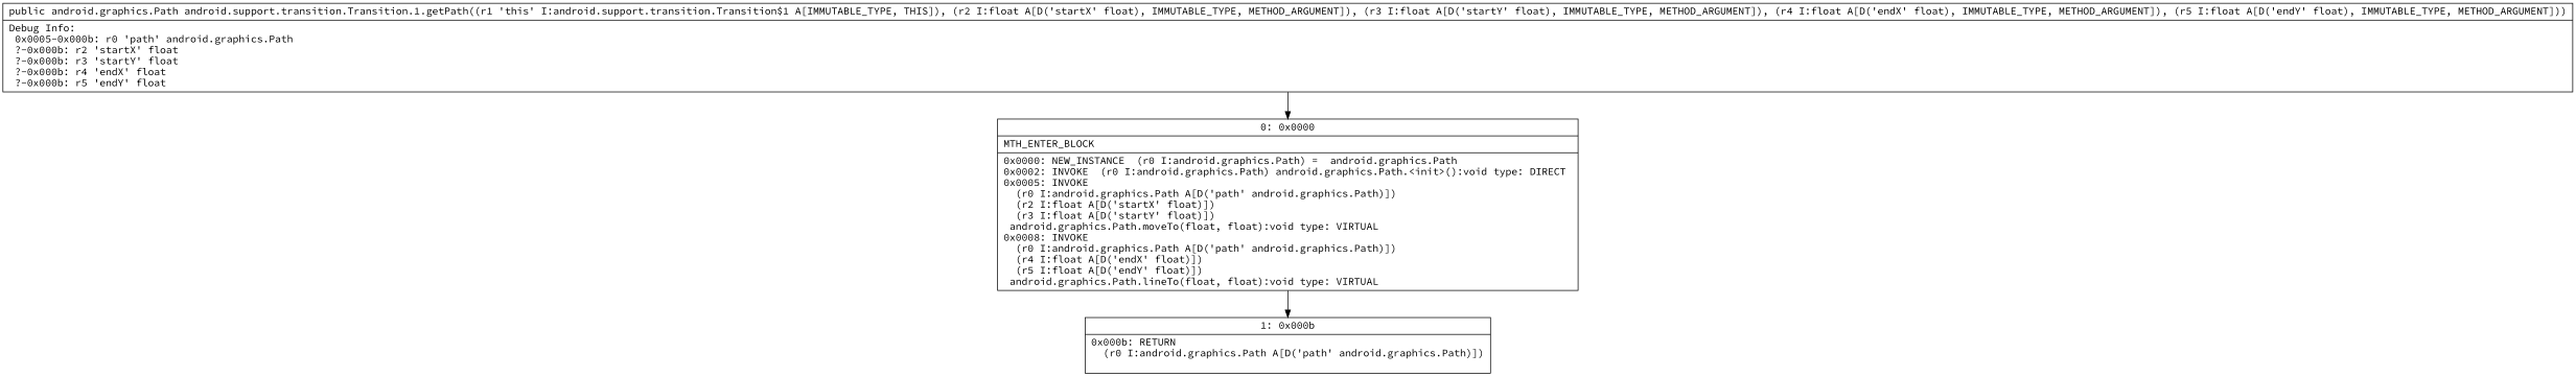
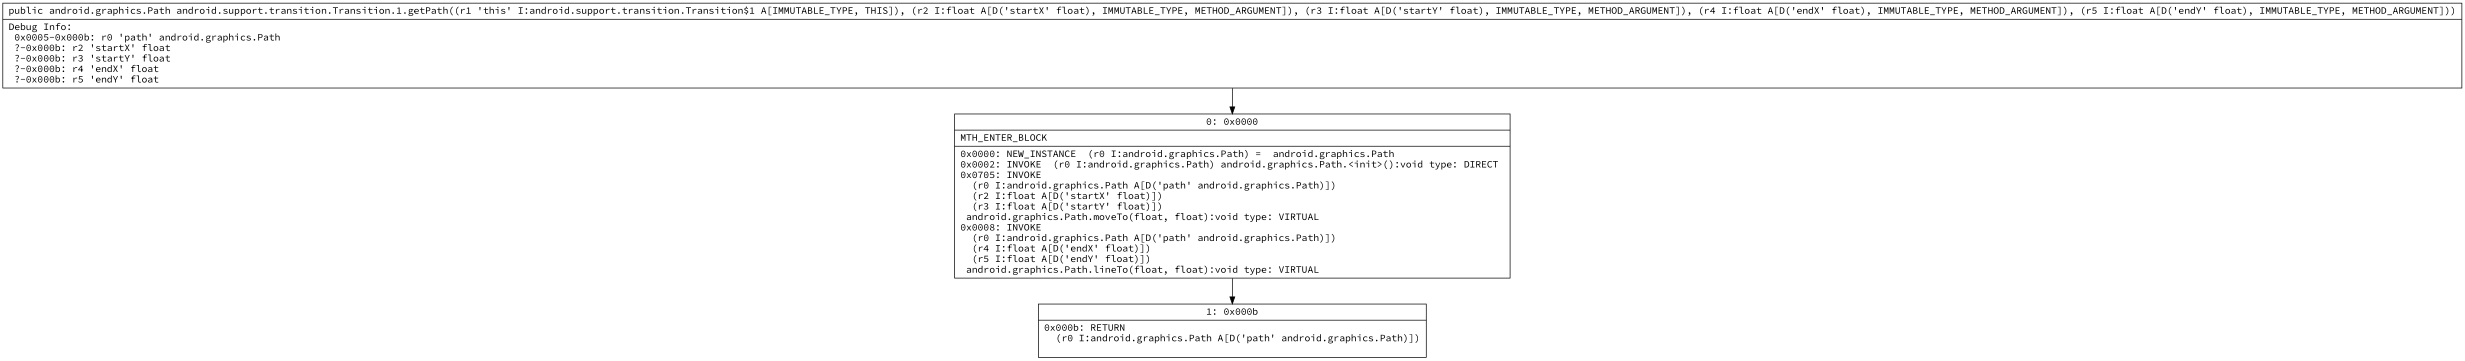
  digraph {
    fontname="Source Code Pro"
    node [shape=record fontname="Source Code Pro"]
    edge [fontname="Source Code Pro"]
-   n1 [label="{0\:\ 0x0000|MTH_ENTER_BLOCK\l|0x0000: NEW_INSTANCE  (r0 I:android.graphics.Path) =  android.graphics.Path \l0x0002: INVOKE  (r0 I:android.graphics.Path) android.graphics.Path.\<init\>():void type: DIRECT \l0x0005: INVOKE  \l  (r0 I:android.graphics.Path A[D('path' android.graphics.Path)])\l  (r2 I:float A[D('startX' float)])\l  (r3 I:float A[D('startY' float)])\l android.graphics.Path.moveTo(float, float):void type: VIRTUAL \l0x0008: INVOKE  \l  (r0 I:android.graphics.Path A[D('path' android.graphics.Path)])\l  (r4 I:float A[D('endX' float)])\l  (r5 I:float A[D('endY' float)])\l android.graphics.Path.lineTo(float, float):void type: VIRTUAL \l}"]
+   n1 [label="{0\:\ 0x0000|MTH_ENTER_BLOCK\l|0x0000: NEW_INSTANCE  (r0 I:android.graphics.Path) =  android.graphics.Path \l0x0002: INVOKE  (r0 I:android.graphics.Path) android.graphics.Path.\<init\>():void type: DIRECT \l0x0705: INVOKE  \l  (r0 I:android.graphics.Path A[D('path' android.graphics.Path)])\l  (r2 I:float A[D('startX' float)])\l  (r3 I:float A[D('startY' float)])\l android.graphics.Path.moveTo(float, float):void type: VIRTUAL \l0x0008: INVOKE  \l  (r0 I:android.graphics.Path A[D('path' android.graphics.Path)])\l  (r4 I:float A[D('endX' float)])\l  (r5 I:float A[D('endY' float)])\l android.graphics.Path.lineTo(float, float):void type: VIRTUAL \l}"]
    n2 [label="{1\:\ 0x000b|0x000b: RETURN  \l  (r0 I:android.graphics.Path A[D('path' android.graphics.Path)])\l \l}"]
    n3 [label="{public android.graphics.Path android.support.transition.Transition.1.getPath((r1 'this' I:android.support.transition.Transition$1 A[IMMUTABLE_TYPE, THIS]), (r2 I:float A[D('startX' float), IMMUTABLE_TYPE, METHOD_ARGUMENT]), (r3 I:float A[D('startY' float), IMMUTABLE_TYPE, METHOD_ARGUMENT]), (r4 I:float A[D('endX' float), IMMUTABLE_TYPE, METHOD_ARGUMENT]), (r5 I:float A[D('endY' float), IMMUTABLE_TYPE, METHOD_ARGUMENT]))  | Debug Info:\l  0x0005\-0x000b: r0 'path' android.graphics.Path\l  ?\-0x000b: r2 'startX' float\l  ?\-0x000b: r3 'startY' float\l  ?\-0x000b: r4 'endX' float\l  ?\-0x000b: r5 'endY' float\l}"]
    n1 -> n2
    n3 -> n1
  }
